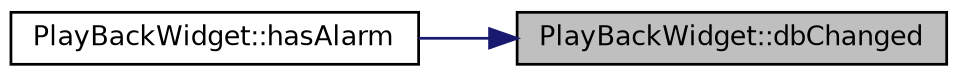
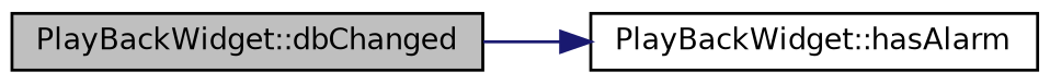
  digraph {
    rankdir=LR
    node [color=black fontname=Helvetica fontsize=10 shape=record style=filled]
    n1 [fillcolor=grey75 fontcolor=black height=0.2 label="PlayBackWidget::dbChanged" width=0.4]
    n2 [fillcolor=white height=0.2 label="PlayBackWidget::hasAlarm" width=0.4]
-   n2 -> n1 [color=midnightblue fontname=Helvetica fontsize=10 labelfontname=Helvetica labelfontsize=10 style=solid]
+   n1 -> n2 [color=midnightblue fontname=Helvetica fontsize=10 labelfontname=Helvetica labelfontsize=10 style=solid]
  }
